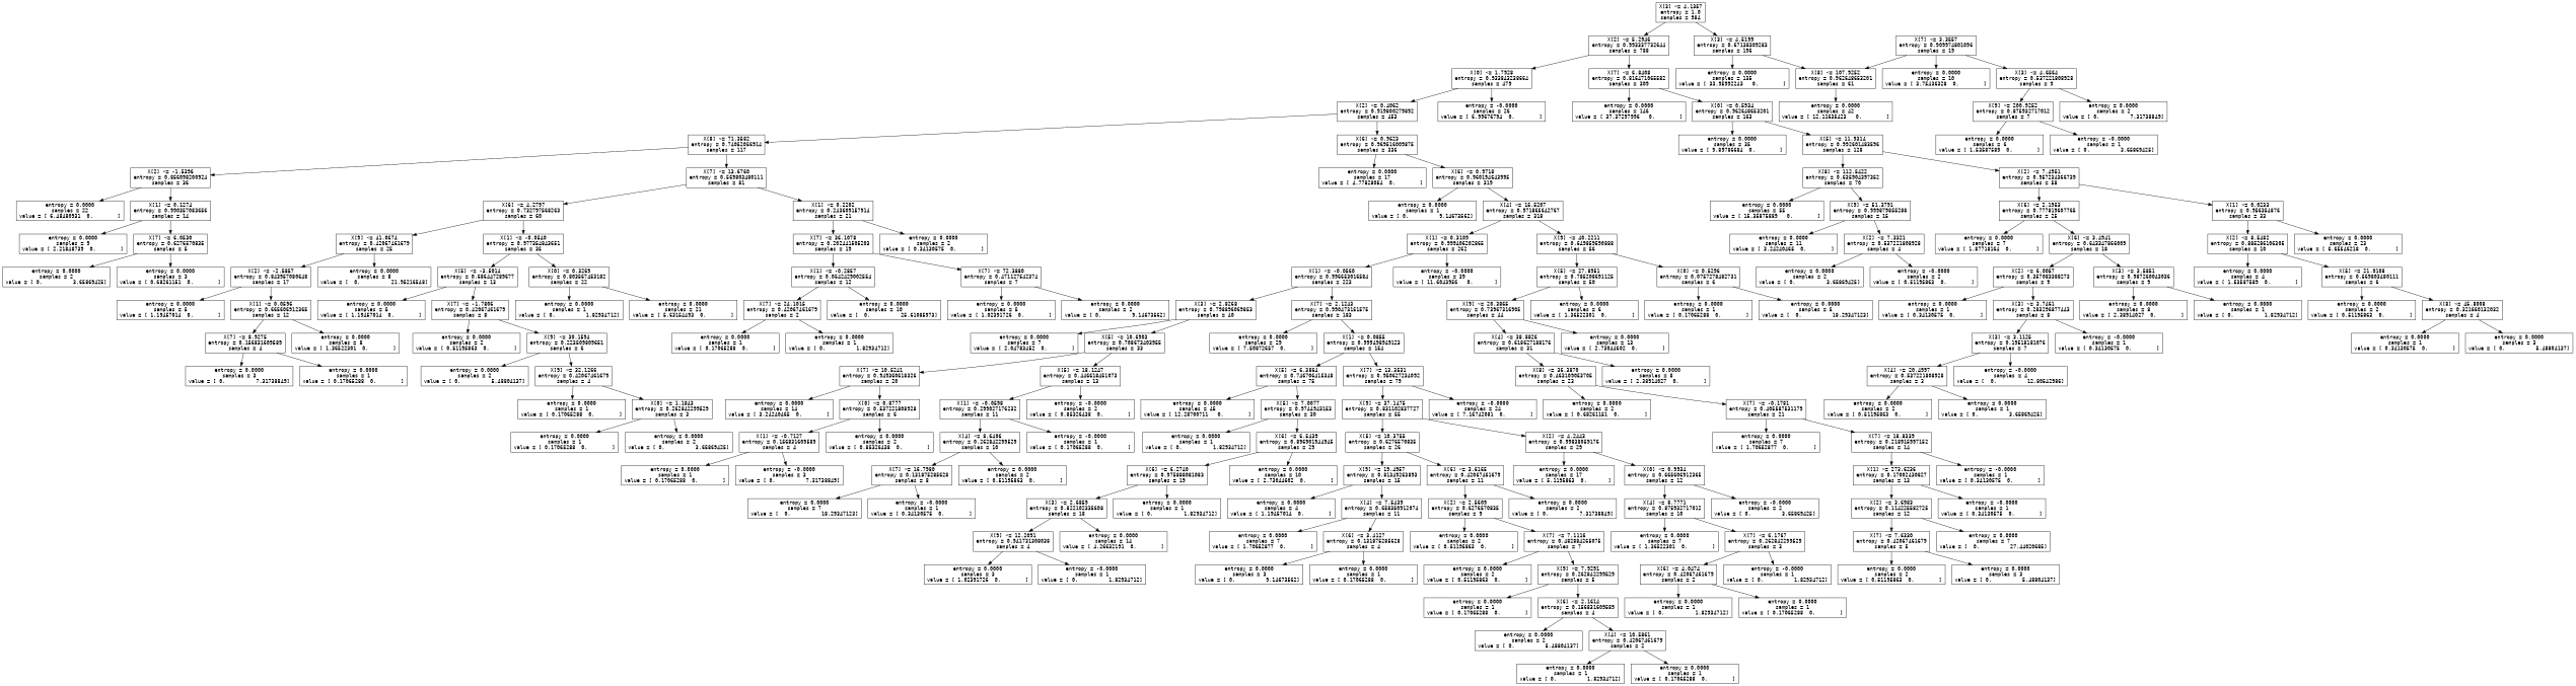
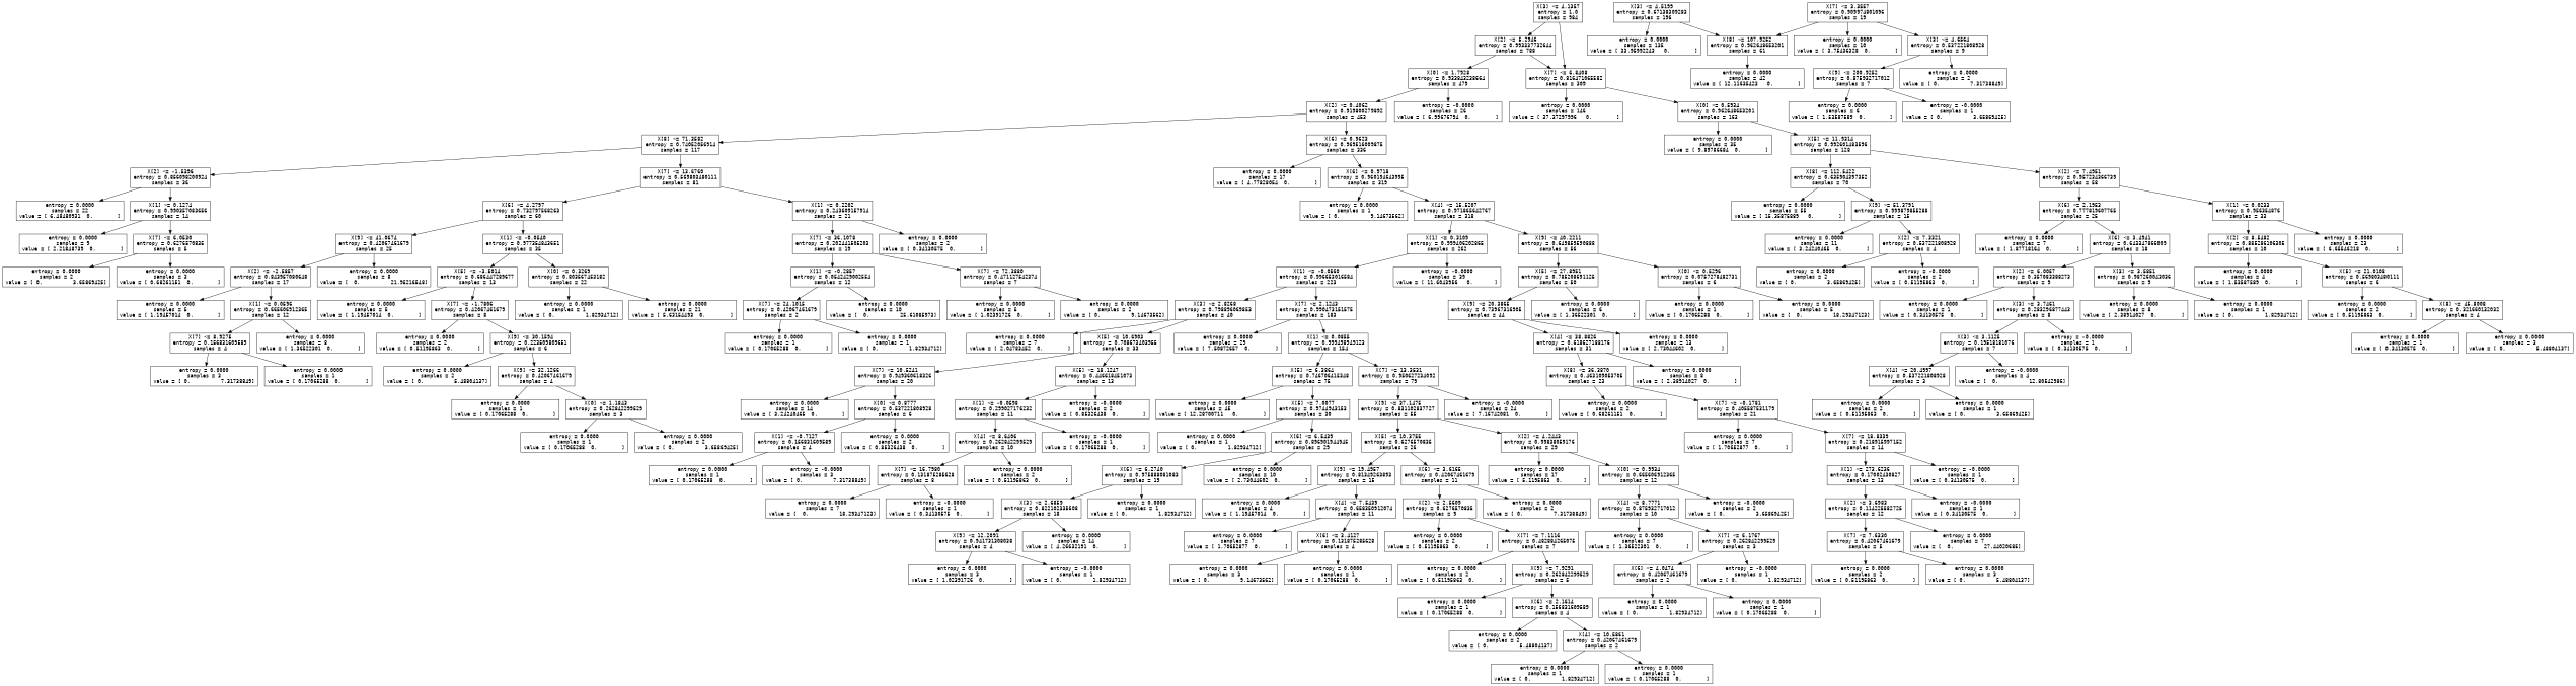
  digraph {
    fontname="DejaVu Sans Mono"
    node [fontname="DejaVu Sans Mono" shape=box]
    edge [fontname="DejaVu Sans Mono"]
    n1 [label="X[3] <= 4.1357\nentropy = 1.0\nsamples = 984"]
    n2 [label="X[2] <= 5.2946\nentropy = 0.993337732644\nsamples = 788"]
    n3 [label="X[3] <= 4.5199\nentropy = 0.67138309283\nsamples = 196"]
    n4 [label="X[0] <= 1.7928\nentropy = 0.933843238664\nsamples = 479"]
    n5 [label="X[7] <= 6.8408\nentropy = 0.816471065582\nsamples = 309"]
    n6 [label="entropy = 0.0000\nsamples = 135\nvalue = [ 33.95992243   0.        ]"]
    n7 [label="X[8] <= 107.9252\nentropy = 0.962648653201\nsamples = 61"]
    n8 [label="X[2] <= 0.4062\nentropy = 0.919800279892\nsamples = 453"]
    n9 [label="entropy = -0.0000\nsamples = 26\nvalue = [ 6.99676794  0.        ]"]
    n10 [label="entropy = 0.0000\nsamples = 146\nvalue = [ 37.37297996   0.        ]"]
    n11 [label="X[0] <= 0.5934\nentropy = 0.962648653201\nsamples = 163"]
    n12 [label="X[8] <= 71.3582\nentropy = 0.74052056914\nsamples = 117"]
    n13 [label="X[6] <= 0.9623\nentropy = 0.969516009875\nsamples = 336"]
    n14 [label="X[2] <= -1.5396\nentropy = 0.856098200924\nsamples = 36"]
    n15 [label="X[7] <= 13.6760\nentropy = 0.569803480111\nsamples = 81"]
    n16 [label="entropy = 0.0000\nsamples = 17\nvalue = [ 4.77828054  0.        ]"]
    n17 [label="X[6] <= 0.9718\nentropy = 0.960194643995\nsamples = 319"]
    n18 [label="entropy = 0.0000\nsamples = 22\nvalue = [ 6.48480931  0.        ]"]
    n19 [label="X[1] <= 0.1274\nentropy = 0.990357083656\nsamples = 14"]
    n20 [label="X[6] <= 4.2797\nentropy = 0.732797568263\nsamples = 60"]
    n21 [label="X[1] <= 0.2202\nentropy = 0.243609157914\nsamples = 21"]
    n22 [label="entropy = 0.0000\nsamples = 9\nvalue = [ 2.21848739  0.        ]"]
    n23 [label="X[7] <= 6.0530\nentropy = 0.6276570835\nsamples = 5"]
    n24 [label="entropy = 0.0000\nsamples = 2\nvalue = [ 0.          3.65869425]"]
    n25 [label="entropy = 0.0000\nsamples = 3\nvalue = [ 0.68261151  0.        ]"]
    n26 [label="X[9] <= 41.0674\nentropy = 0.42067461679\nsamples = 25"]
    n27 [label="X[1] <= -0.0540\nentropy = 0.977354843651\nsamples = 35"]
    n28 [label="X[7] <= 36.1078\nentropy = 0.202441505203\nsamples = 19"]
    n29 [label="entropy = 0.0000\nsamples = 2\nvalue = [ 0.34130575  0.        ]"]
    n30 [label="X[2] <= -2.5857\nentropy = 0.843957080648\nsamples = 17"]
    n31 [label="entropy = 0.0000\nsamples = 8\nvalue = [  0.          21.95216548]"]
    n32 [label="X[5] <= -3.5014\nentropy = 0.686447289677\nsamples = 13"]
    n33 [label="X[0] <= 0.3269\nentropy = 0.803567453182\nsamples = 22"]
    n34 [label="entropy = 0.0000\nsamples = 5\nvalue = [ 1.19457014  0.        ]"]
    n35 [label="X[1] <= 0.0596\nentropy = 0.665606912365\nsamples = 12"]
    n36 [label="X[7] <= 8.9275\nentropy = 0.156831609589\nsamples = 4"]
    n37 [label="entropy = 0.0000\nsamples = 8\nvalue = [ 1.36522301  0.        ]"]
    n38 [label="entropy = 0.0000\nsamples = 3\nvalue = [ 0.          7.31738849]"]
    n39 [label="entropy = 0.0000\nsamples = 1\nvalue = [ 0.17065288  0.        ]"]
    n40 [label="entropy = 0.0000\nsamples = 5\nvalue = [ 1.19457014  0.        ]"]
    n41 [label="X[7] <= -1.7806\nentropy = 0.42067461679\nsamples = 8"]
    n42 [label="entropy = 0.0000\nsamples = 1\nvalue = [ 0.          1.82934712]"]
    n43 [label="entropy = 0.0000\nsamples = 21\nvalue = [ 5.63154493  0.        ]"]
    n44 [label="entropy = 0.0000\nsamples = 2\nvalue = [ 0.51195863  0.        ]"]
    n45 [label="X[9] <= 30.1594\nentropy = 0.223509809651\nsamples = 6"]
    n46 [label="entropy = 0.0000\nsamples = 2\nvalue = [ 0.          5.48804137]"]
    n47 [label="X[9] <= 32.1266\nentropy = 0.42067461679\nsamples = 4"]
    n48 [label="entropy = 0.0000\nsamples = 1\nvalue = [ 0.17065288  0.        ]"]
    n49 [label="X[0] <= 1.1843\nentropy = 0.262842299529\nsamples = 3"]
    n50 [label="entropy = 0.0000\nsamples = 1\nvalue = [ 0.17065288  0.        ]"]
    n51 [label="entropy = 0.0000\nsamples = 2\nvalue = [ 0.          3.65869425]"]
    n52 [label="X[1] <= -0.2857\nentropy = 0.0542429002554\nsamples = 12"]
    n53 [label="X[7] <= 72.3880\nentropy = 0.471127542374\nsamples = 7"]
    n54 [label="X[7] <= 24.1015\nentropy = 0.42067461679\nsamples = 2"]
    n55 [label="entropy = 0.0000\nsamples = 10\nvalue = [  0.          25.61085973]"]
    n56 [label="entropy = 0.0000\nsamples = 5\nvalue = [ 1.02391726  0.        ]"]
    n57 [label="entropy = 0.0000\nsamples = 2\nvalue = [ 0.          9.14673562]"]
    n58 [label="entropy = 0.0000\nsamples = 1\nvalue = [ 0.17065288  0.        ]"]
    n59 [label="entropy = 0.0000\nsamples = 1\nvalue = [ 0.          1.82934712]"]
    n60 [label="entropy = 0.0000\nsamples = 1\nvalue = [ 0.          9.14673562]"]
    n61 [label="X[4] <= 15.5207\nentropy = 0.971865642767\nsamples = 318"]
    n62 [label="X[1] <= 0.3109\nentropy = 0.999406202865\nsamples = 262"]
    n63 [label="X[9] <= 40.2211\nentropy = 0.649859590888\nsamples = 56"]
    n64 [label="X[1] <= -0.0560\nentropy = 0.996653016584\nsamples = 223"]
    n65 [label="entropy = -0.0000\nsamples = 39\nvalue = [ 11.6043956   0.       ]"]
    n66 [label="X[5] <= 27.8951\nentropy = 0.785208691125\nsamples = 50"]
    n67 [label="X[0] <= 0.5296\nentropy = 0.0757278482731\nsamples = 6"]
    n68 [label="X[3] <= 2.8268\nentropy = 0.798896069853\nsamples = 40"]
    n69 [label="X[7] <= 2.1243\nentropy = 0.990473151575\nsamples = 183"]
    n70 [label="entropy = 0.0000\nsamples = 7\nvalue = [ 2.04783452  0.        ]"]
    n71 [label="X[5] <= 10.6903\nentropy = 0.708673403955\nsamples = 33"]
    n72 [label="entropy = 0.0000\nsamples = 29\nvalue = [ 7.50872657  0.        ]"]
    n73 [label="X[1] <= 0.0855\nentropy = 0.999498949123\nsamples = 154"]
    n74 [label="X[7] <= 10.5241\nentropy = 0.949360618326\nsamples = 20"]
    n75 [label="X[5] <= 18.1247\nentropy = 0.446618451073\nsamples = 13"]
    n76 [label="entropy = 0.0000\nsamples = 14\nvalue = [ 3.24240465  0.        ]"]
    n77 [label="X[0] <= 0.8777\nentropy = 0.537221808928\nsamples = 6"]
    n78 [label="X[1] <= -0.0598\nentropy = 0.299027176232\nsamples = 11"]
    n79 [label="entropy = -0.0000\nsamples = 2\nvalue = [ 0.85326438  0.        ]"]
    n80 [label="X[1] <= -0.7127\nentropy = 0.156831609589\nsamples = 4"]
    n81 [label="entropy = 0.0000\nsamples = 2\nvalue = [ 0.85326438  0.        ]"]
    n82 [label="entropy = 0.0000\nsamples = 1\nvalue = [ 0.17065288  0.        ]"]
    n83 [label="entropy = -0.0000\nsamples = 3\nvalue = [ 0.          7.31738849]"]
    n84 [label="X[4] <= 8.6406\nentropy = 0.262842299529\nsamples = 10"]
    n85 [label="entropy = -0.0000\nsamples = 1\nvalue = [ 0.17065288  0.        ]"]
    n86 [label="X[7] <= 16.7980\nentropy = 0.131875285628\nsamples = 8"]
    n87 [label="entropy = 0.0000\nsamples = 2\nvalue = [ 0.51195863  0.        ]"]
    n88 [label="entropy = 0.0000\nsamples = 7\nvalue = [  0.          18.29347123]"]
    n89 [label="entropy = -0.0000\nsamples = 1\nvalue = [ 0.34130575  0.        ]"]
    n90 [label="X[5] <= 6.3864\nentropy = 0.746706415348\nsamples = 75"]
    n91 [label="X[7] <= 13.3531\nentropy = 0.950627234092\nsamples = 79"]
    n92 [label="entropy = 0.0000\nsamples = 45\nvalue = [ 12.28700711   0.        ]"]
    n93 [label="X[5] <= 7.0077\nentropy = 0.9744943153\nsamples = 30"]
    n94 [label="X[9] <= 37.1475\nentropy = 0.831102837727\nsamples = 55"]
    n95 [label="entropy = -0.0000\nsamples = 24\nvalue = [ 7.16742081  0.        ]"]
    n96 [label="entropy = 0.0000\nsamples = 1\nvalue = [ 0.          1.82934712]"]
    n97 [label="X[6] <= 6.5439\nentropy = 0.896901944945\nsamples = 29"]
    n98 [label="X[6] <= 6.2740\nentropy = 0.975888081083\nsamples = 19"]
    n99 [label="entropy = 0.0000\nsamples = 10\nvalue = [ 2.73044602  0.        ]"]
    n100 [label="X[3] <= 2.6859\nentropy = 0.822102335608\nsamples = 18"]
    n101 [label="entropy = 0.0000\nsamples = 1\nvalue = [ 0.          1.82934712]"]
    n102 [label="X[9] <= 12.2091\nentropy = 0.941731308038\nsamples = 4"]
    n103 [label="entropy = 0.0000\nsamples = 14\nvalue = [ 4.26632191  0.        ]"]
    n104 [label="entropy = 0.0000\nsamples = 3\nvalue = [ 1.02391726  0.        ]"]
    n105 [label="entropy = -0.0000\nsamples = 1\nvalue = [ 0.          1.82934712]"]
    n106 [label="X[5] <= 10.3755\nentropy = 0.6276570835\nsamples = 26"]
    n107 [label="X[2] <= 4.2443\nentropy = 0.99838059176\nsamples = 29"]
    n108 [label="X[9] <= 19.4957\nentropy = 0.81349263893\nsamples = 15"]
    n109 [label="X[6] <= 3.6165\nentropy = 0.42067461679\nsamples = 11"]
    n110 [label="entropy = 0.0000\nsamples = 17\nvalue = [ 5.1195863  0.       ]"]
    n111 [label="X[0] <= 0.9934\nentropy = 0.665606912365\nsamples = 12"]
    n112 [label="entropy = 0.0000\nsamples = 4\nvalue = [ 1.19457014  0.        ]"]
    n113 [label="X[4] <= 7.5439\nentropy = 0.658350912074\nsamples = 11"]
    n114 [label="X[2] <= 2.5609\nentropy = 0.6276570835\nsamples = 9"]
    n115 [label="entropy = 0.0000\nsamples = 2\nvalue = [ 0.          7.31738849]"]
    n116 [label="entropy = 0.0000\nsamples = 7\nvalue = [ 1.70652877  0.        ]"]
    n117 [label="X[6] <= 3.4127\nentropy = 0.131875285628\nsamples = 4"]
    n118 [label="entropy = 0.0000\nsamples = 3\nvalue = [ 0.          9.14673562]"]
    n119 [label="entropy = 0.0000\nsamples = 1\nvalue = [ 0.17065288  0.        ]"]
    n120 [label="entropy = 0.0000\nsamples = 2\nvalue = [ 0.51195863  0.        ]"]
    n121 [label="X[7] <= 7.1116\nentropy = 0.482884265075\nsamples = 7"]
    n122 [label="entropy = 0.0000\nsamples = 2\nvalue = [ 0.51195863  0.        ]"]
    n123 [label="X[9] <= 7.9291\nentropy = 0.262842299529\nsamples = 5"]
    n124 [label="entropy = 0.0000\nsamples = 1\nvalue = [ 0.17065288  0.        ]"]
    n125 [label="X[6] <= 2.1614\nentropy = 0.156831609589\nsamples = 4"]
    n126 [label="entropy = 0.0000\nsamples = 2\nvalue = [ 0.          5.48804137]"]
    n127 [label="X[4] <= 10.5861\nentropy = 0.42067461679\nsamples = 2"]
    n128 [label="entropy = 0.0000\nsamples = 1\nvalue = [ 0.          1.82934712]"]
    n129 [label="entropy = 0.0000\nsamples = 1\nvalue = [ 0.17065288  0.        ]"]
    n130 [label="X[4] <= 8.7771\nentropy = 0.875932717012\nsamples = 10"]
    n131 [label="entropy = -0.0000\nsamples = 2\nvalue = [ 0.          3.65869425]"]
    n132 [label="entropy = 0.0000\nsamples = 7\nvalue = [ 1.36522301  0.        ]"]
    n133 [label="X[7] <= 6.1767\nentropy = 0.262842299529\nsamples = 3"]
    n134 [label="X[6] <= 4.0474\nentropy = 0.42067461679\nsamples = 2"]
    n135 [label="entropy = -0.0000\nsamples = 1\nvalue = [ 0.          1.82934712]"]
    n136 [label="entropy = 0.0000\nsamples = 1\nvalue = [ 0.          1.82934712]"]
    n137 [label="entropy = 0.0000\nsamples = 1\nvalue = [ 0.17065288  0.        ]"]
    n138 [label="X[9] <= 20.3865\nentropy = 0.73967316905\nsamples = 44"]
    n139 [label="entropy = 0.0000\nsamples = 6\nvalue = [ 1.36522301  0.        ]"]
    n140 [label="entropy = 0.0000\nsamples = 1\nvalue = [ 0.17065288  0.        ]"]
    n141 [label="entropy = 0.0000\nsamples = 5\nvalue = [  0.          18.29347123]"]
    n142 [label="X[4] <= 38.8826\nentropy = 0.618627188176\nsamples = 31"]
    n143 [label="entropy = 0.0000\nsamples = 13\nvalue = [ 2.73044602  0.        ]"]
    n144 [label="X[8] <= 36.3870\nentropy = 0.463109053705\nsamples = 23"]
    n145 [label="entropy = 0.0000\nsamples = 8\nvalue = [ 2.38914027  0.        ]"]
    n146 [label="entropy = 0.0000\nsamples = 2\nvalue = [ 0.68261151  0.        ]"]
    n147 [label="X[7] <= -0.1781\nentropy = 0.405587531179\nsamples = 21"]
    n148 [label="entropy = 0.0000\nsamples = 7\nvalue = [ 1.70652877  0.        ]"]
    n149 [label="X[7] <= 18.8339\nentropy = 0.218915997152\nsamples = 14"]
    n150 [label="X[1] <= 273.6236\nentropy = 0.17002430827\nsamples = 13"]
    n151 [label="entropy = -0.0000\nsamples = 1\nvalue = [ 0.34130575  0.        ]"]
    n152 [label="X[2] <= 3.6983\nentropy = 0.114225582725\nsamples = 12"]
    n153 [label="entropy = -0.0000\nsamples = 1\nvalue = [ 0.34130575  0.        ]"]
    n154 [label="X[7] <= 7.6330\nentropy = 0.42067461679\nsamples = 5"]
    n155 [label="entropy = 0.0000\nsamples = 7\nvalue = [  0.          27.44020685]"]
    n156 [label="entropy = 0.0000\nsamples = 2\nvalue = [ 0.51195863  0.        ]"]
    n157 [label="entropy = 0.0000\nsamples = 3\nvalue = [ 0.          5.48804137]"]
    n158 [label="entropy = 0.0000\nsamples = 35\nvalue = [ 9.89786684  0.        ]"]
    n159 [label="X[5] <= 11.9314\nentropy = 0.992601483596\nsamples = 128"]
    n160 [label="X[8] <= 112.5422\nentropy = 0.635904397352\nsamples = 70"]
    n161 [label="X[2] <= 7.4951\nentropy = 0.957234366739\nsamples = 58"]
    n162 [label="entropy = 0.0000\nsamples = 55\nvalue = [ 15.35875889   0.        ]"]
    n163 [label="X[9] <= 51.3791\nentropy = 0.999879855288\nsamples = 15"]
    n164 [label="X[6] <= 2.1953\nentropy = 0.777819607765\nsamples = 25"]
    n165 [label="X[1] <= 0.0233\nentropy = 0.956354876\nsamples = 33"]
    n166 [label="entropy = 0.0000\nsamples = 11\nvalue = [ 3.24240465  0.        ]"]
    n167 [label="X[2] <= 7.3321\nentropy = 0.537221808928\nsamples = 4"]
    n168 [label="entropy = 0.0000\nsamples = 2\nvalue = [ 0.          3.65869425]"]
    n169 [label="entropy = -0.0000\nsamples = 2\nvalue = [ 0.51195863  0.        ]"]
    n170 [label="entropy = 0.0000\nsamples = 7\nvalue = [ 1.87718164  0.        ]"]
    n171 [label="X[6] <= 3.4941\nentropy = 0.643347866009\nsamples = 18"]
    n172 [label="X[2] <= 8.5482\nentropy = 0.885286106305\nsamples = 10"]
    n173 [label="entropy = 0.0000\nsamples = 23\nvalue = [ 6.65546218  0.        ]"]
    n174 [label="X[2] <= 6.0057\nentropy = 0.357083388273\nsamples = 9"]
    n175 [label="X[3] <= 3.5851\nentropy = 0.987260043036\nsamples = 9"]
    n176 [label="entropy = 0.0000\nsamples = 1\nvalue = [ 0.34130575  0.        ]"]
    n177 [label="X[3] <= 3.7461\nentropy = 0.283296877443\nsamples = 8"]
    n178 [label="entropy = 0.0000\nsamples = 8\nvalue = [ 2.38914027  0.        ]"]
    n179 [label="entropy = 0.0000\nsamples = 1\nvalue = [ 0.          1.82934712]"]
    n180 [label="X[3] <= 3.1125\nentropy = 0.19518181076\nsamples = 7"]
    n181 [label="entropy = -0.0000\nsamples = 1\nvalue = [ 0.34130575  0.        ]"]
    n182 [label="X[4] <= 20.4997\nentropy = 0.537221808928\nsamples = 3"]
    n183 [label="entropy = -0.0000\nsamples = 4\nvalue = [  0.          12.80542986]"]
    n184 [label="entropy = 0.0000\nsamples = 2\nvalue = [ 0.51195863  0.        ]"]
    n185 [label="entropy = 0.0000\nsamples = 1\nvalue = [ 0.          3.65869425]"]
    n186 [label="entropy = 0.0000\nsamples = 4\nvalue = [ 1.53587589  0.        ]"]
    n187 [label="X[5] <= 21.0108\nentropy = 0.569803480111\nsamples = 6"]
    n188 [label="entropy = 0.0000\nsamples = 2\nvalue = [ 0.51195863  0.        ]"]
    n189 [label="X[8] <= 45.8008\nentropy = 0.321660132032\nsamples = 4"]
    n190 [label="entropy = 0.0000\nsamples = 1\nvalue = [ 0.34130575  0.        ]"]
    n191 [label="entropy = 0.0000\nsamples = 3\nvalue = [ 0.          5.48804137]"]
    n192 [label="entropy = 0.0000\nsamples = 42\nvalue = [ 12.11635423   0.        ]"]
    n193 [label="X[7] <= 3.3557\nentropy = 0.909974801096\nsamples = 19"]
    n194 [label="entropy = 0.0000\nsamples = 10\nvalue = [ 3.75436328  0.        ]"]
    n195 [label="X[3] <= 4.6564\nentropy = 0.537221808928\nsamples = 9"]
    n196 [label="X[9] <= 200.9252\nentropy = 0.875932717012\nsamples = 7"]
    n197 [label="entropy = 0.0000\nsamples = 2\nvalue = [ 0.          7.31738849]"]
    n198 [label="entropy = 0.0000\nsamples = 6\nvalue = [ 1.53587589  0.        ]"]
    n199 [label="entropy = -0.0000\nsamples = 1\nvalue = [ 0.          3.65869425]"]
    n1 -> n2
-   n1 -> n3
+   n1 -> n5
    n2 -> n4
    n2 -> n5
    n3 -> n6
    n3 -> n7
    n4 -> n8
    n4 -> n9
    n5 -> n10
    n5 -> n11
    n7 -> n192
    n8 -> n12
    n8 -> n13
    n11 -> n158
    n11 -> n159
    n12 -> n14
    n12 -> n15
    n13 -> n16
    n13 -> n17
    n14 -> n18
    n14 -> n19
    n15 -> n20
    n15 -> n21
    n17 -> n60
    n17 -> n61
    n19 -> n22
    n19 -> n23
    n20 -> n26
    n20 -> n27
    n21 -> n28
    n21 -> n29
    n23 -> n24
    n23 -> n25
    n26 -> n30
    n26 -> n31
    n27 -> n32
    n27 -> n33
    n28 -> n52
    n28 -> n53
    n30 -> n34
    n30 -> n35
    n32 -> n40
    n32 -> n41
    n33 -> n42
    n33 -> n43
    n35 -> n36
    n35 -> n37
    n36 -> n38
    n36 -> n39
    n41 -> n44
    n41 -> n45
    n45 -> n46
    n45 -> n47
    n47 -> n48
    n47 -> n49
    n49 -> n50
    n49 -> n51
    n52 -> n54
    n52 -> n55
    n53 -> n56
    n53 -> n57
    n54 -> n58
    n54 -> n59
    n61 -> n62
    n61 -> n63
    n62 -> n64
    n62 -> n65
    n63 -> n66
    n63 -> n67
    n64 -> n68
    n64 -> n69
    n66 -> n138
    n66 -> n139
    n67 -> n140
    n67 -> n141
    n68 -> n70
    n68 -> n71
    n69 -> n72
    n69 -> n73
    n71 -> n74
    n71 -> n75
    n73 -> n90
    n73 -> n91
    n74 -> n76
    n74 -> n77
    n75 -> n78
    n75 -> n79
    n77 -> n80
    n77 -> n81
    n78 -> n84
    n78 -> n85
    n80 -> n82
    n80 -> n83
    n84 -> n86
    n84 -> n87
    n86 -> n88
    n86 -> n89
    n90 -> n92
    n90 -> n93
    n91 -> n94
    n91 -> n95
    n93 -> n96
    n93 -> n97
    n94 -> n106
    n94 -> n107
    n97 -> n98
    n97 -> n99
    n98 -> n100
    n98 -> n101
    n100 -> n102
    n100 -> n103
    n102 -> n104
    n102 -> n105
    n106 -> n108
    n106 -> n109
    n107 -> n110
    n107 -> n111
    n108 -> n112
    n108 -> n113
    n109 -> n114
    n109 -> n115
    n111 -> n130
    n111 -> n131
    n113 -> n116
    n113 -> n117
    n114 -> n120
    n114 -> n121
    n117 -> n118
    n117 -> n119
    n121 -> n122
    n121 -> n123
    n123 -> n124
    n123 -> n125
    n125 -> n126
    n125 -> n127
    n127 -> n128
    n127 -> n129
    n130 -> n132
    n130 -> n133
    n133 -> n134
    n133 -> n135
    n134 -> n136
    n134 -> n137
    n138 -> n142
    n138 -> n143
    n142 -> n144
    n142 -> n145
    n144 -> n146
    n144 -> n147
    n147 -> n148
    n147 -> n149
    n149 -> n150
    n149 -> n151
    n150 -> n152
    n150 -> n153
    n152 -> n154
    n152 -> n155
    n154 -> n156
    n154 -> n157
    n159 -> n160
    n159 -> n161
    n160 -> n162
    n160 -> n163
    n161 -> n164
    n161 -> n165
    n163 -> n166
    n163 -> n167
    n164 -> n170
    n164 -> n171
    n165 -> n172
    n165 -> n173
    n167 -> n168
    n167 -> n169
    n171 -> n174
    n171 -> n175
    n172 -> n186
    n172 -> n187
    n174 -> n176
    n174 -> n177
    n175 -> n178
    n175 -> n179
    n177 -> n180
    n177 -> n181
    n180 -> n182
    n180 -> n183
    n182 -> n184
    n182 -> n185
    n187 -> n188
    n187 -> n189
    n189 -> n190
    n189 -> n191
    n193 -> n7
    n193 -> n194
    n193 -> n195
    n195 -> n196
    n195 -> n197
    n196 -> n198
    n196 -> n199
  }
